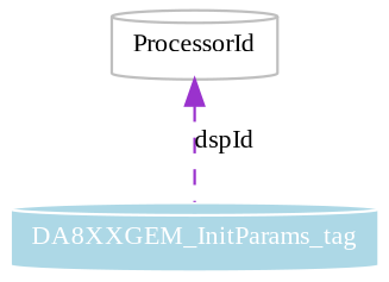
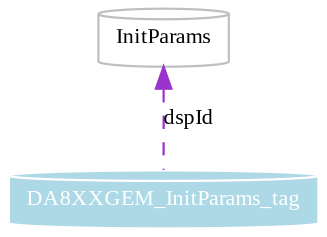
  digraph {
    fontname="Liberation Serif"
    node [fontname="Liberation Serif" fontsize=10 shape=cylinder style=filled]
    n1 [color=white fillcolor=lightblue fontcolor=white height=0.2 label=DA8XXGEM_InitParams_tag width=0.4]
-   n2 [color=grey75 fillcolor=white height=0.2 label=ProcessorId width=0.4]
+   n2 [color=grey75 fillcolor=white height=0.2 label=InitParams width=0.4]
    n2 -> n1 [color=darkorchid3 dir=back fontname="Liberation Serif" fontsize=10 label=dspId labelfontname=Helvetica labelfontsize=10 style=dashed]
  }
